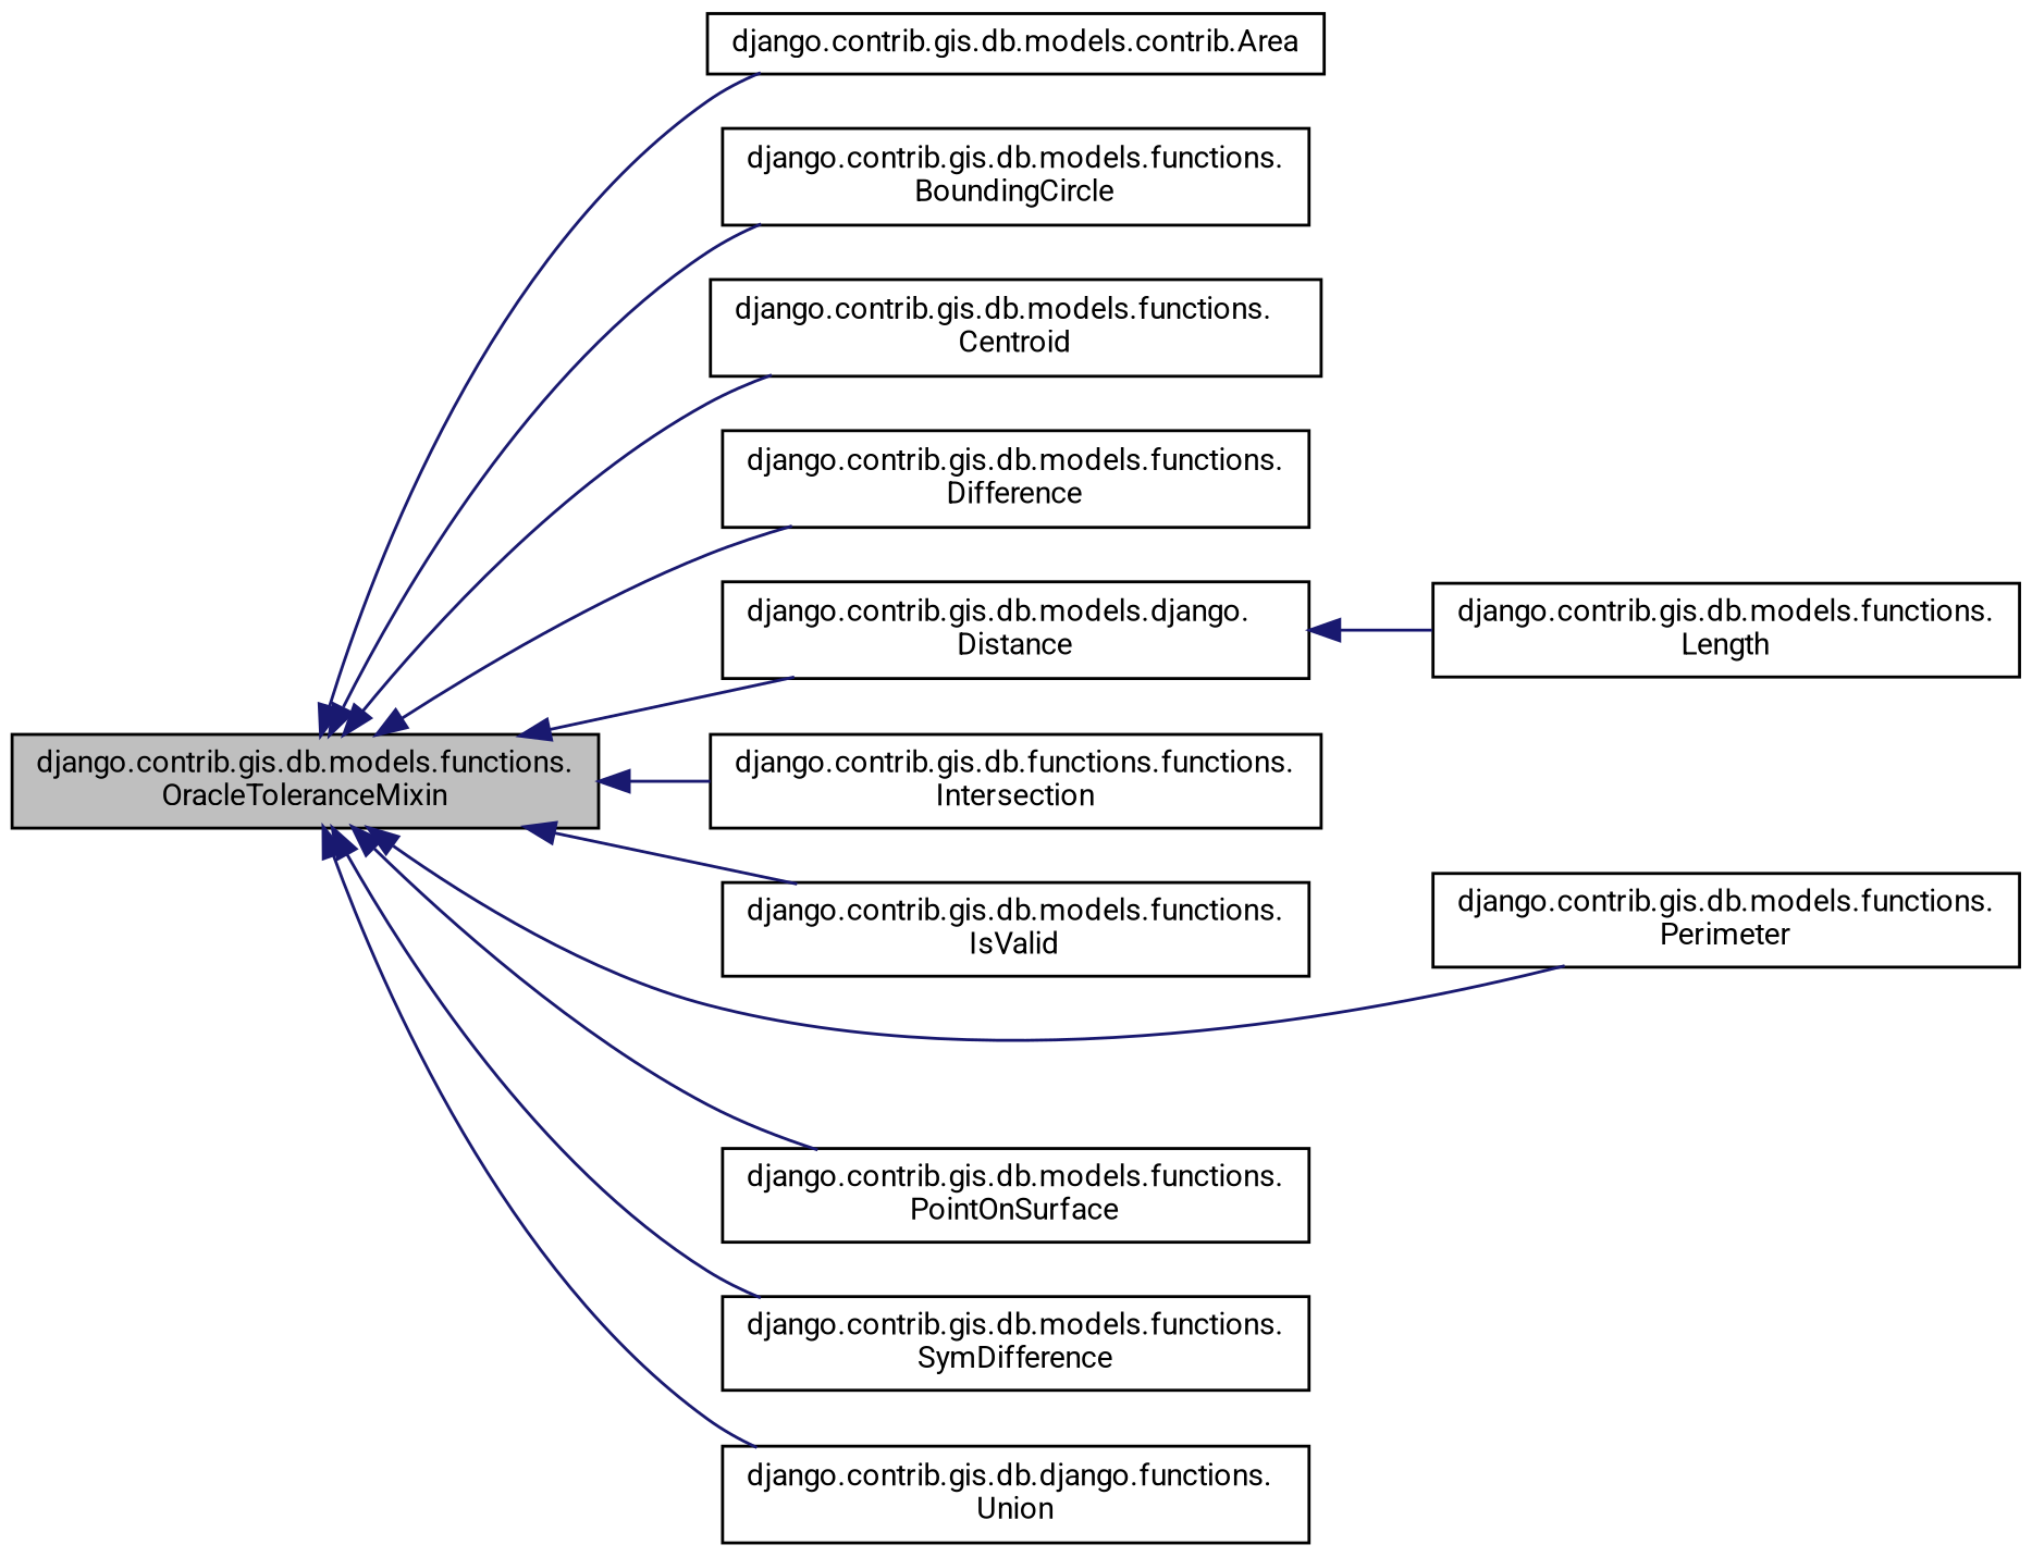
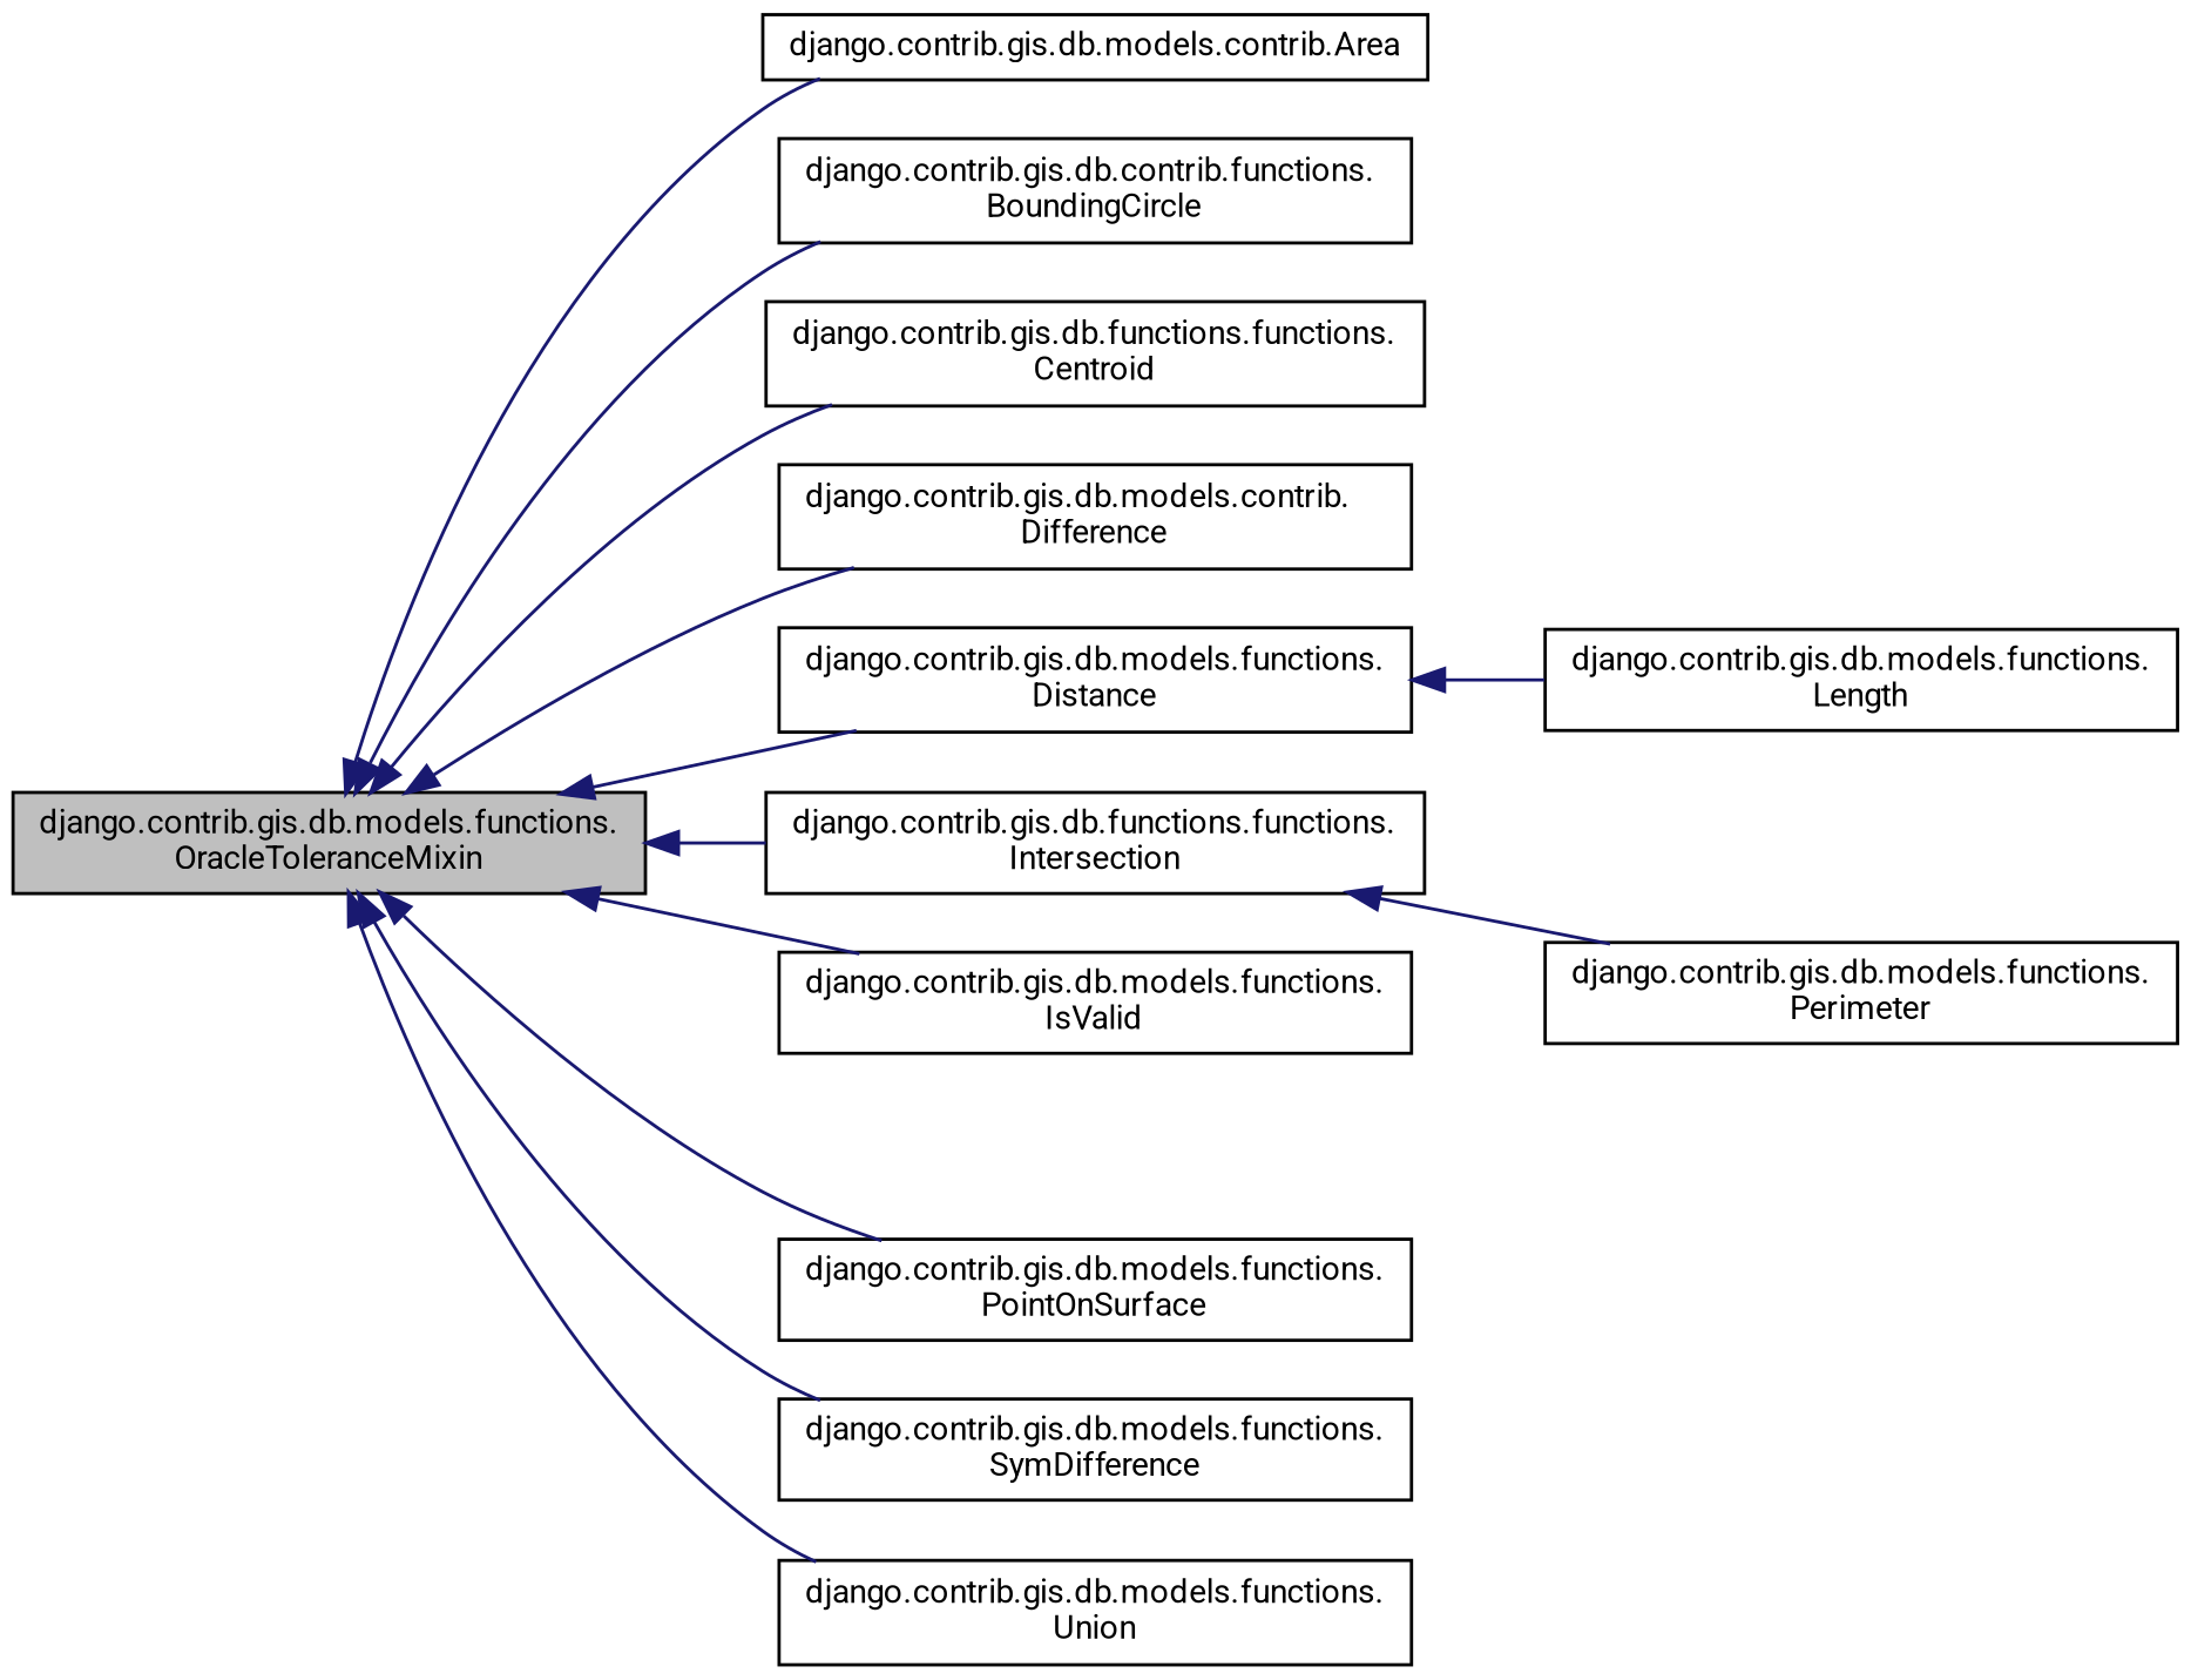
  digraph {
    fontname=Roboto
    rankdir=LR
    node [color=black fillcolor=white fontname=Roboto fontsize=10 shape=record style=filled]
    edge [color=midnightblue dir=back fontname=Roboto fontsize=10 labelfontname=Helvetica labelfontsize=10 style=solid]
    n1 [fillcolor=grey75 fontcolor=black height=0.2 label="django.contrib.gis.db.models.functions.\lOracleToleranceMixin" width=0.4]
    n2 [height=0.2 label="django.contrib.gis.db.models.contrib.Area" width=0.4]
-   n3 [height=0.2 label="django.contrib.gis.db.models.functions.\lBoundingCircle" width=0.4]
-   n4 [height=0.2 label="django.contrib.gis.db.models.functions.\lCentroid" width=0.4]
-   n5 [height=0.2 label="django.contrib.gis.db.models.functions.\lDifference" width=0.4]
-   n6 [height=0.2 label="django.contrib.gis.db.models.django.\lDistance" width=0.4]
+   n3 [height=0.2 label="django.contrib.gis.db.contrib.functions.\lBoundingCircle" width=0.4]
+   n4 [height=0.2 label="django.contrib.gis.db.functions.functions.\lCentroid" width=0.4]
+   n5 [height=0.2 label="django.contrib.gis.db.models.contrib.\lDifference" width=0.4]
+   n6 [height=0.2 label="django.contrib.gis.db.models.functions.\lDistance" width=0.4]
    n7 [height=0.2 label="django.contrib.gis.db.functions.functions.\lIntersection" width=0.4]
    n8 [height=0.2 label="django.contrib.gis.db.models.functions.\lIsValid" width=0.4]
    n9 [height=0.2 label="django.contrib.gis.db.models.functions.\lPerimeter" width=0.4]
    n10 [height=0.2 label="django.contrib.gis.db.models.functions.\lPointOnSurface" width=0.4]
    n11 [height=0.2 label="django.contrib.gis.db.models.functions.\lSymDifference" width=0.4]
-   n12 [height=0.2 label="django.contrib.gis.db.django.functions.\lUnion" width=0.4]
+   n12 [height=0.2 label="django.contrib.gis.db.models.functions.\lUnion" width=0.4]
    n13 [height=0.2 label="django.contrib.gis.db.models.functions.\lLength" width=0.4]
    n1 -> n2
    n1 -> n3
    n1 -> n4
    n1 -> n5
    n1 -> n6
    n1 -> n7
    n1 -> n8
-   n1 -> n9
+   n7 -> n9
    n1 -> n10
    n1 -> n11
    n1 -> n12
    n6 -> n13
  }
